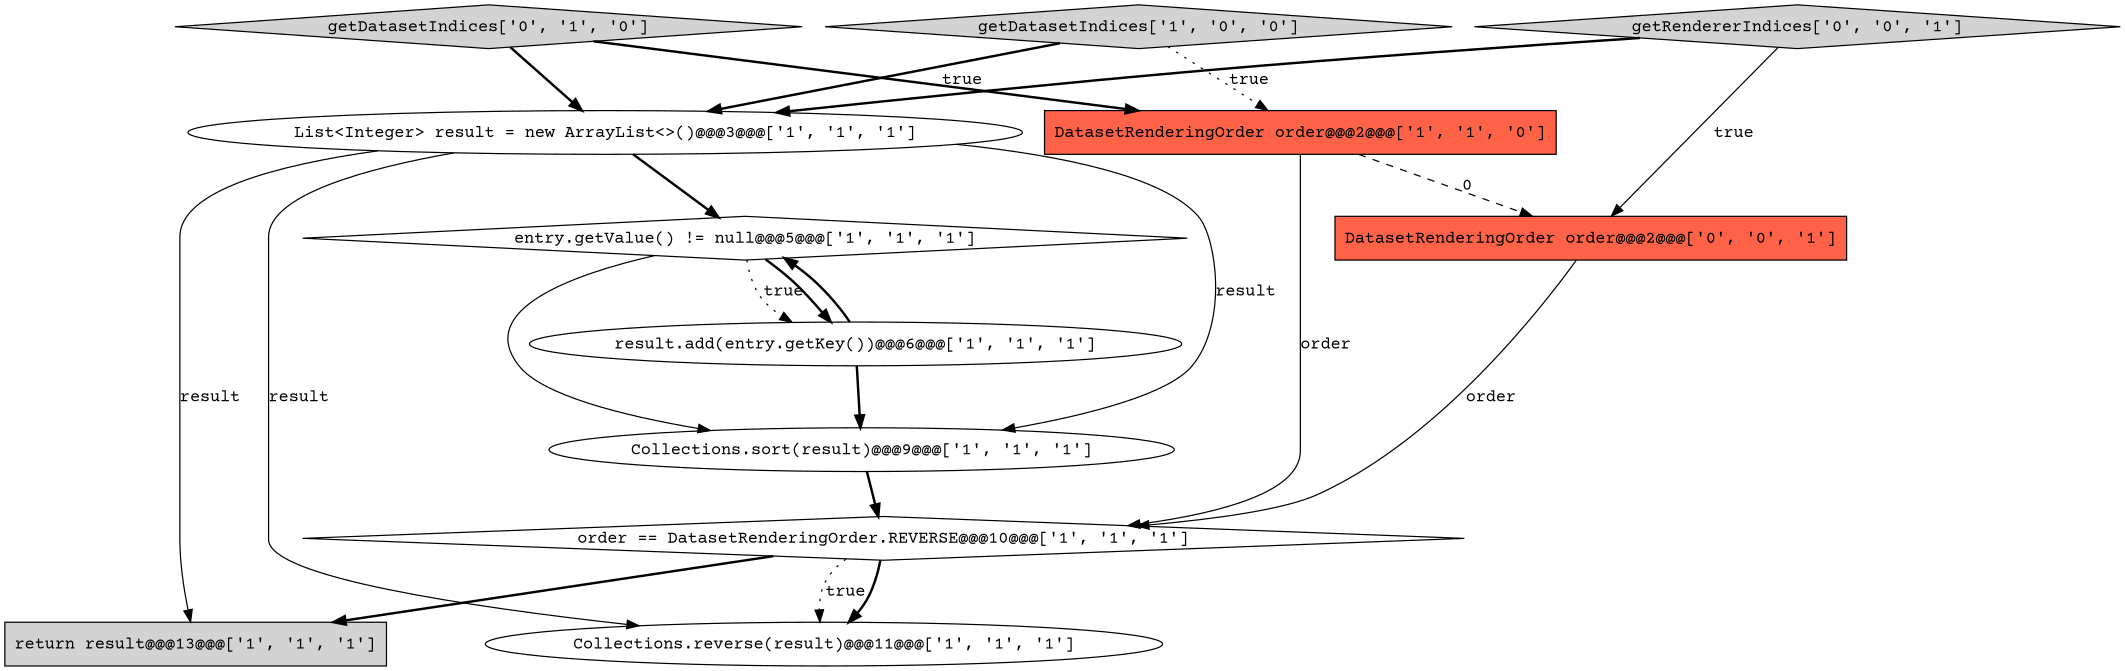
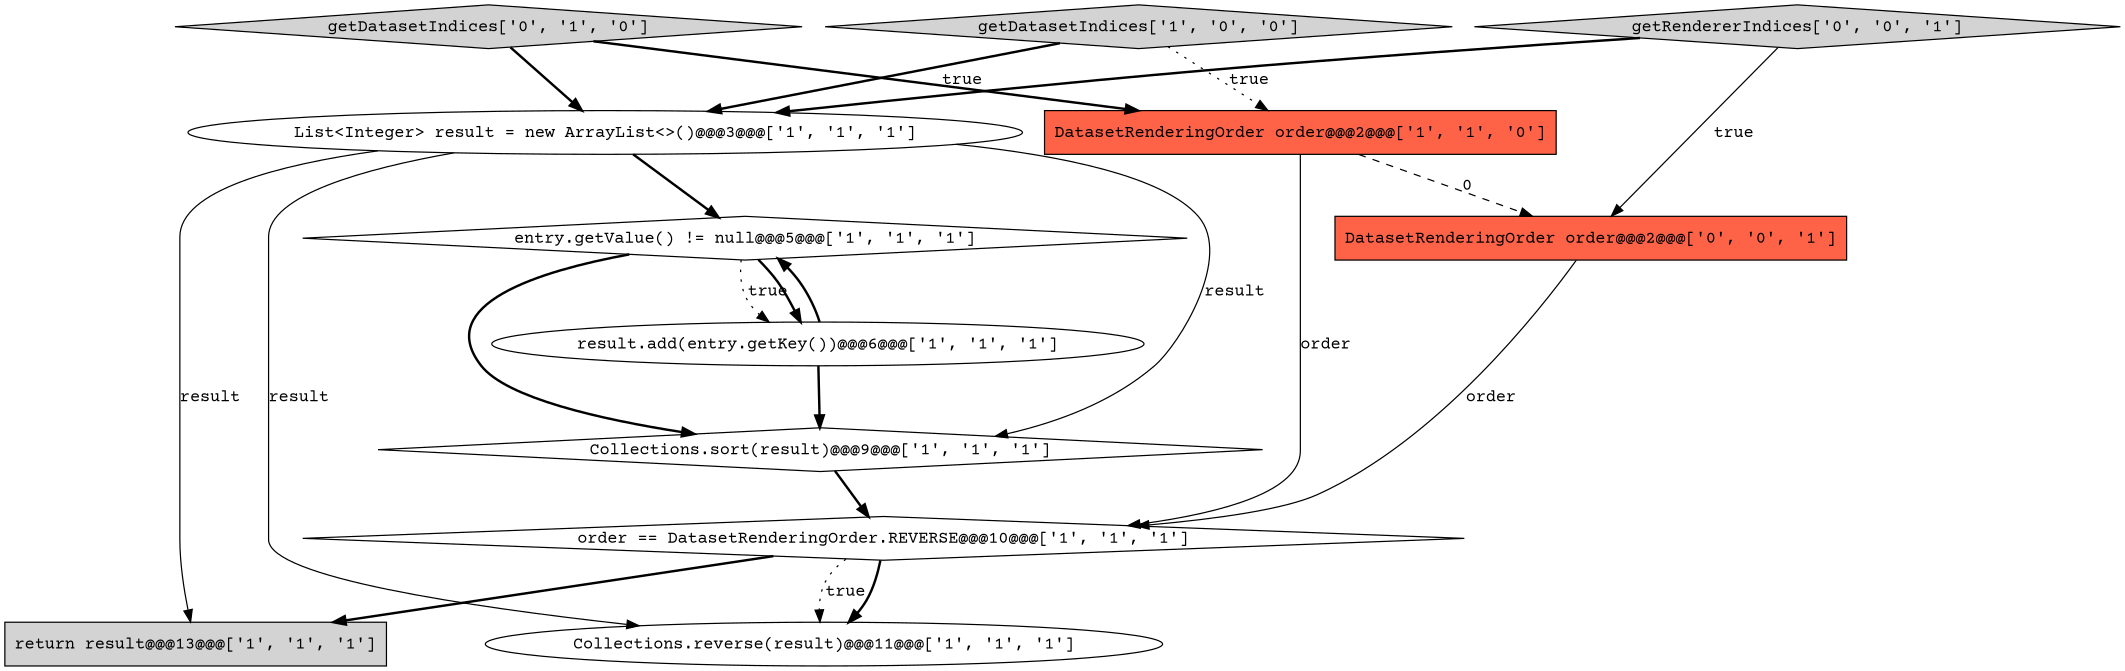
  digraph {
    fontname="Courier Prime"
    node [fillcolor=white fontname="Courier Prime" shape=diamond style=filled]
    edge [fontname="Courier Prime" style=bold]
    n1 [label="Collections.reverse(result)@@@11@@@['1', '1', '1']" shape=ellipse]
    n2 [fillcolor=lightgray label="return result@@@13@@@['1', '1', '1']" shape=box]
    n3 [label="order == DatasetRenderingOrder.REVERSE@@@10@@@['1', '1', '1']"]
    n4 [label="List<Integer> result = new ArrayList<>()@@@3@@@['1', '1', '1']" shape=ellipse]
    n5 [label="entry.getValue() != null@@@5@@@['1', '1', '1']"]
-   n6 [label="Collections.sort(result)@@@9@@@['1', '1', '1']" shape=ellipse]
+   n6 [label="Collections.sort(result)@@@9@@@['1', '1', '1']"]
    n7 [label="result.add(entry.getKey())@@@6@@@['1', '1', '1']" shape=ellipse]
    n8 [fillcolor=tomato label="DatasetRenderingOrder order@@@2@@@['0', '0', '1']" shape=box]
    n9 [fillcolor=lightgray label="getDatasetIndices['1', '0', '0']"]
    n10 [fillcolor=tomato label="DatasetRenderingOrder order@@@2@@@['1', '1', '0']" shape=box]
    n11 [fillcolor=lightgray label="getRendererIndices['0', '0', '1']"]
    n12 [fillcolor=lightgray label="getDatasetIndices['0', '1', '0']"]
    n3 -> n1 [label=true style=dotted]
    n3 -> n1
    n3 -> n2
    n4 -> n1 [label=result style=solid]
    n4 -> n2 [label=result style=solid]
    n4 -> n5
    n4 -> n6 [label=result style=solid]
-   n5 -> n6 [style=solid]
+   n5 -> n6
    n5 -> n7 [label=true style=dotted]
    n5 -> n7
    n6 -> n3
    n7 -> n5
    n7 -> n6
    n8 -> n3 [label=order style=solid]
    n9 -> n4
    n9 -> n10 [label=true style=dotted]
    n10 -> n3 [label=order style=solid]
    n10 -> n8 [label=0 style=dashed]
    n11 -> n4
    n11 -> n8 [label=true style=solid]
    n12 -> n4
    n12 -> n10 [label=true]
  }
